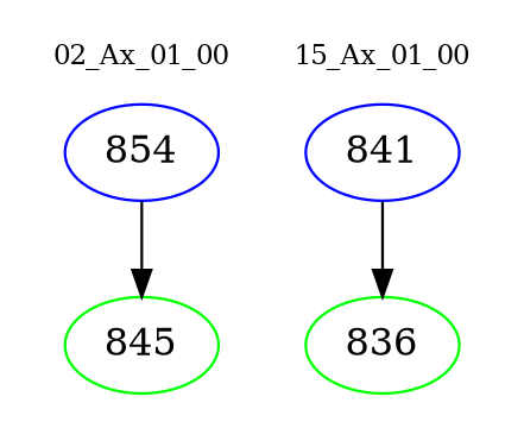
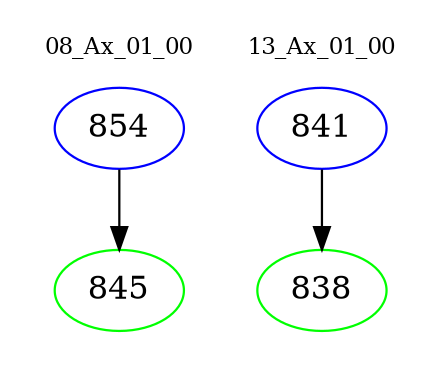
  digraph {
    node [color=blue]
    edge [color=black]
    n1 [label=854]
    n2 [color=green label=845]
    n3 [label=841]
-   n4 [color=green label=836]
+   n4 [color=green label=838]
    subgraph cluster_1 {
      color=white
      fontsize=10
-     label="02_Ax_01_00"
+     label="08_Ax_01_00"
      n1
      n2
    }
    subgraph cluster_2 {
      color=white
      fontsize=10
-     label="15_Ax_01_00"
+     label="13_Ax_01_00"
      n3
      n4
    }
    n1 -> n2
    n3 -> n4
  }
